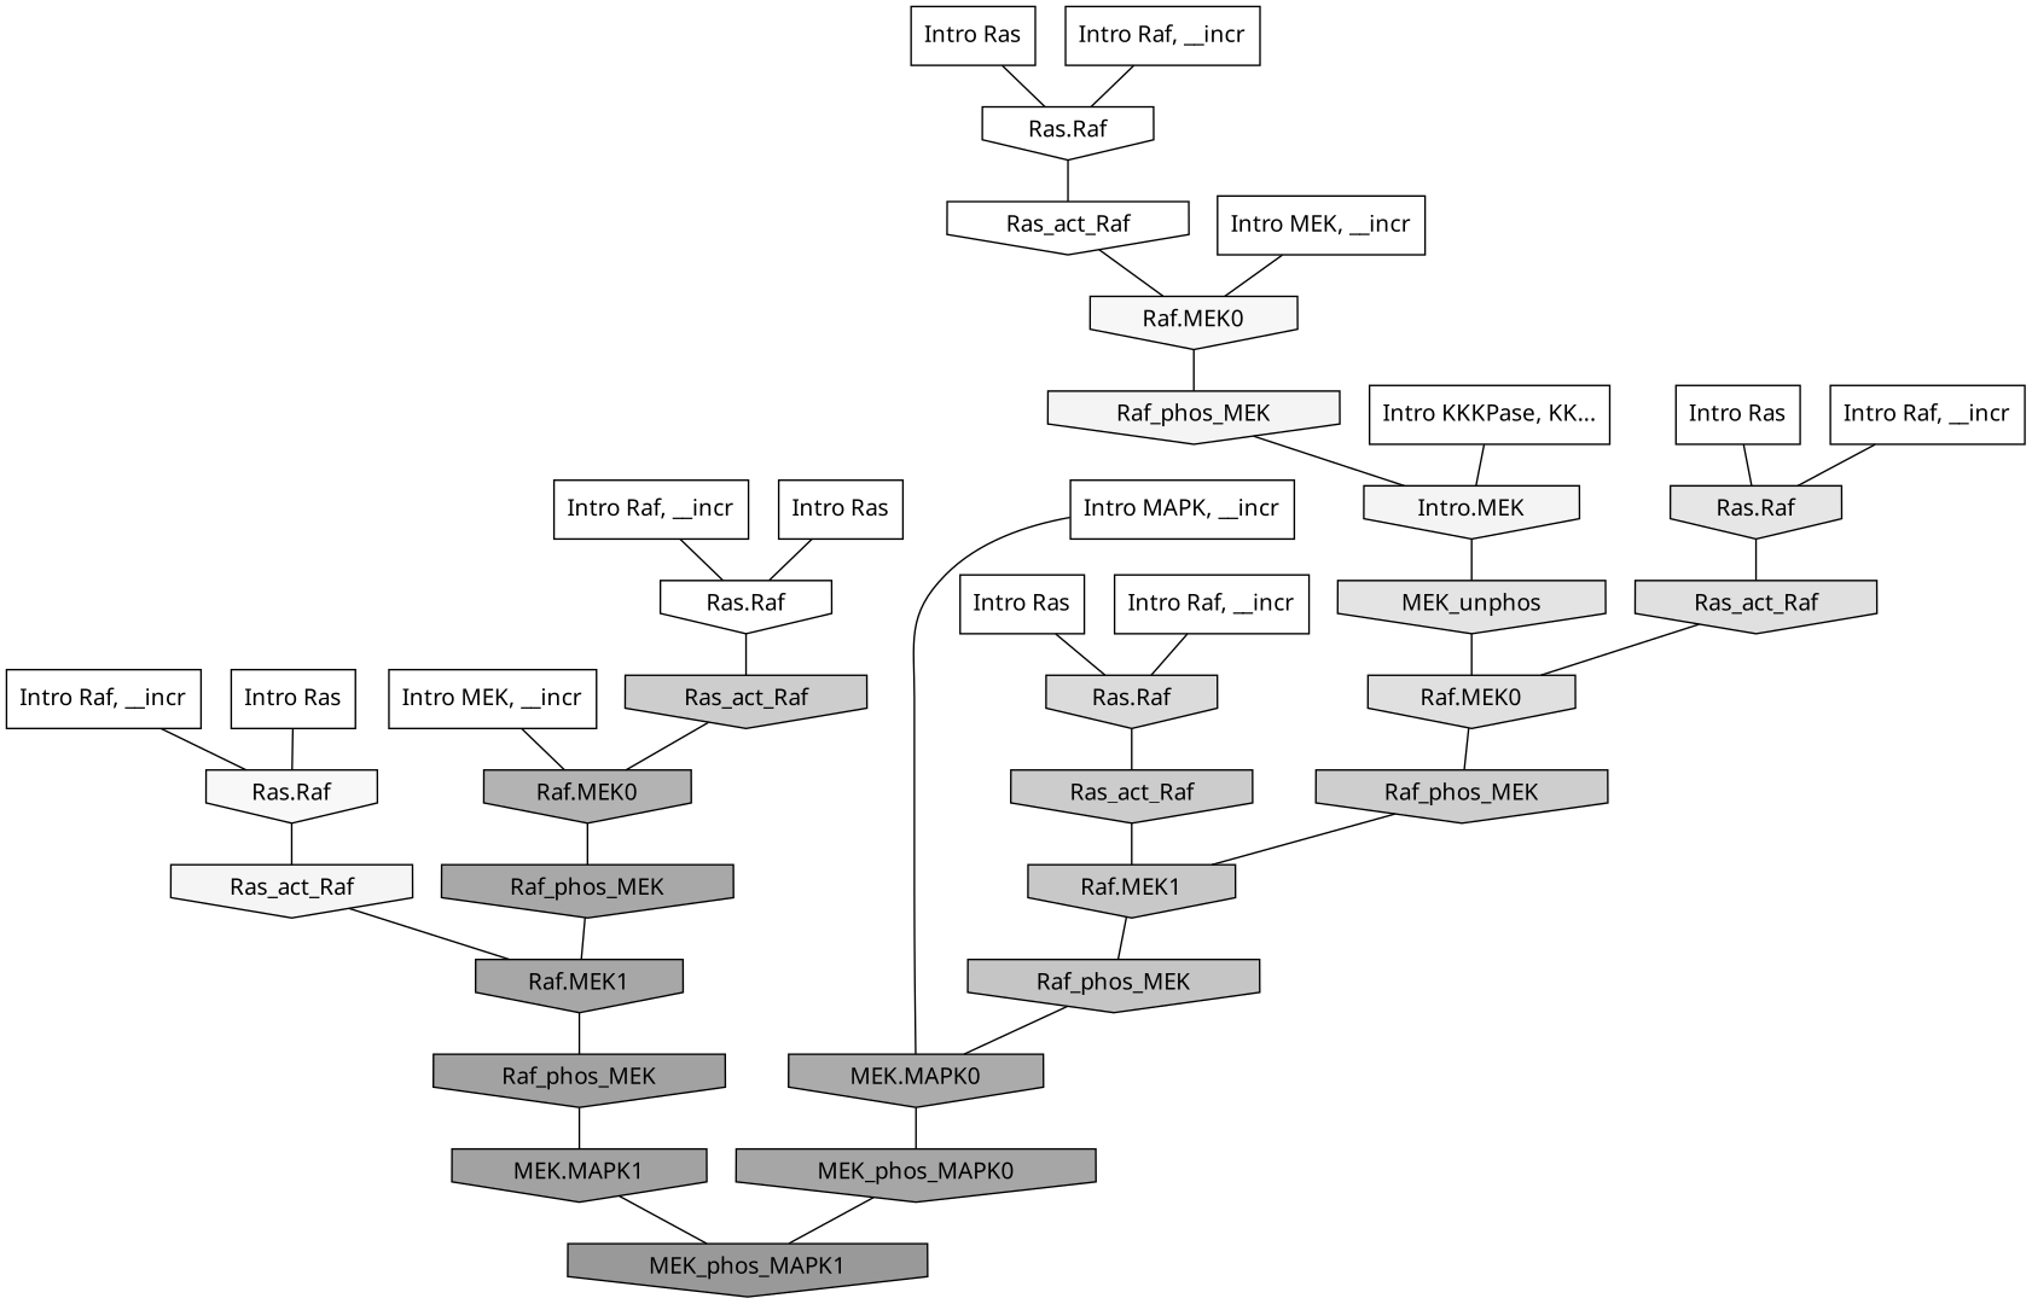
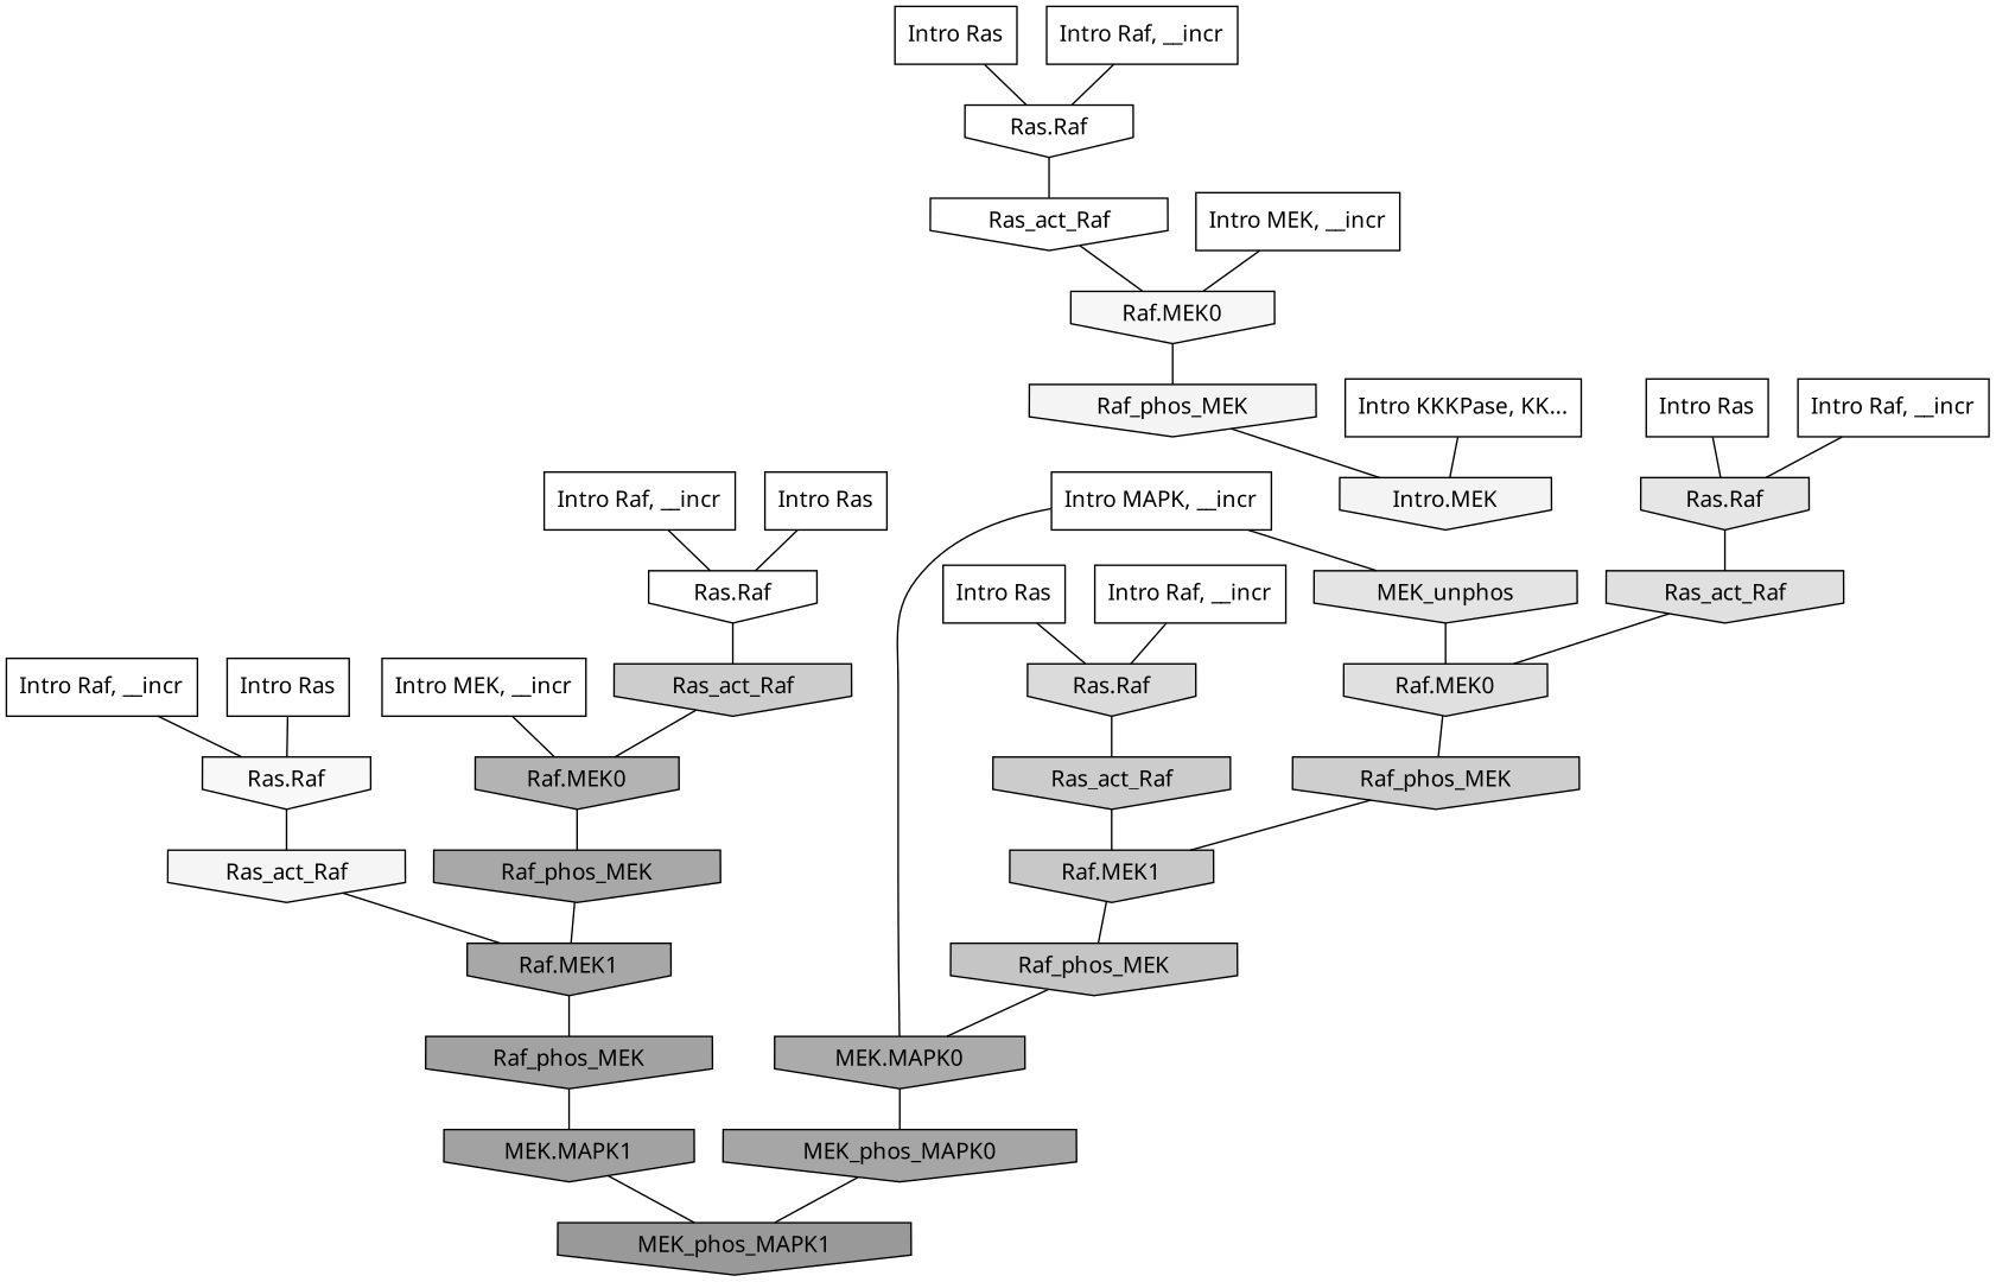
  digraph {
    rankdir=TB
    ranksep=0.30
    node [fillcolor="0.000 0.000 1.000" fontname="CMU Serif" shape=invhouse style=filled]
    edge [color="0.000 0.000 0.000" dir=none fontname="CMU Serif"]
    n1 [label="Intro Ras" shape=rectangle]
    n2 [label="Ras.Raf"]
    n3 [fillcolor="0.000 0.000 0.998" label=Ras_act_Raf]
    n4 [label="Intro Ras" shape=rectangle]
    n5 [fillcolor="0.000 0.000 0.901" label="Ras.Raf"]
    n6 [fillcolor="0.000 0.000 0.876" label=Ras_act_Raf]
    n7 [label="Intro Ras" shape=rectangle]
    n8 [fillcolor="0.000 0.000 0.856" label="Ras.Raf"]
    n9 [fillcolor="0.000 0.000 0.800" label=Ras_act_Raf]
    n10 [label="Intro Ras" shape=rectangle]
    n11 [fillcolor="0.000 0.000 0.970" label="Ras.Raf"]
    n12 [fillcolor="0.000 0.000 0.958" label=Ras_act_Raf]
    n13 [label="Intro Ras" shape=rectangle]
    n14 [label="Ras.Raf"]
    n15 [fillcolor="0.000 0.000 0.803" label=Ras_act_Raf]
    n16 [label="Intro Raf, __incr" shape=rectangle]
    n17 [label="Intro Raf, __incr" shape=rectangle]
    n18 [label="Intro Raf, __incr" shape=rectangle]
    n19 [label="Intro Raf, __incr" shape=rectangle]
    n20 [label="Intro Raf, __incr" shape=rectangle]
    n21 [label="Intro MEK, __incr" shape=rectangle]
    n22 [fillcolor="0.000 0.000 0.968" label="Raf.MEK0"]
    n23 [fillcolor="0.000 0.000 0.957" label=Raf_phos_MEK]
    n24 [label="Intro MEK, __incr" shape=rectangle]
    n25 [fillcolor="0.000 0.000 0.700" label="Raf.MEK0"]
    n26 [fillcolor="0.000 0.000 0.659" label=Raf_phos_MEK]
    n27 [label="Intro MAPK, __incr" shape=rectangle]
    n28 [fillcolor="0.000 0.000 0.671" label="MEK.MAPK0"]
    n29 [fillcolor="0.000 0.000 0.649" label=MEK_phos_MAPK0]
    n30 [label="Intro KKKPase, KK..." shape=rectangle]
    n31 [fillcolor="0.000 0.000 0.957" label="Intro.MEK"]
    n32 [fillcolor="0.000 0.000 0.893" label=MEK_unphos]
    n33 [fillcolor="0.000 0.000 0.654" label="Raf.MEK1"]
    n34 [fillcolor="0.000 0.000 0.634" label=Raf_phos_MEK]
    n35 [fillcolor="0.000 0.000 0.876" label="Raf.MEK0"]
    n36 [fillcolor="0.000 0.000 0.808" label=Raf_phos_MEK]
    n37 [fillcolor="0.000 0.000 0.784" label="Raf.MEK1"]
    n38 [fillcolor="0.000 0.000 0.772" label=Raf_phos_MEK]
    n39 [fillcolor="0.000 0.000 0.600" label=MEK_phos_MAPK1]
    n40 [fillcolor="0.000 0.000 0.634" label="MEK.MAPK1"]
    n1 -> n2
    n2 -> n3
    n3 -> n22
    n4 -> n5
    n5 -> n6
    n6 -> n35
    n7 -> n8
    n8 -> n9
    n9 -> n37
    n10 -> n11
    n11 -> n12
    n12 -> n33
    n13 -> n14
    n14 -> n15
    n15 -> n25
    n16 -> n5
    n17 -> n14
    n18 -> n11
    n19 -> n2
    n20 -> n8
    n21 -> n22
    n22 -> n23
    n23 -> n31
    n24 -> n25
    n25 -> n26
    n26 -> n33
    n27 -> n28
    n28 -> n29
    n29 -> n39
    n30 -> n31
-   n31 -> n32
+   n27 -> n32
    n32 -> n35
    n33 -> n34
    n34 -> n40
    n35 -> n36
    n36 -> n37
    n37 -> n38
    n38 -> n28
    n40 -> n39
  }
